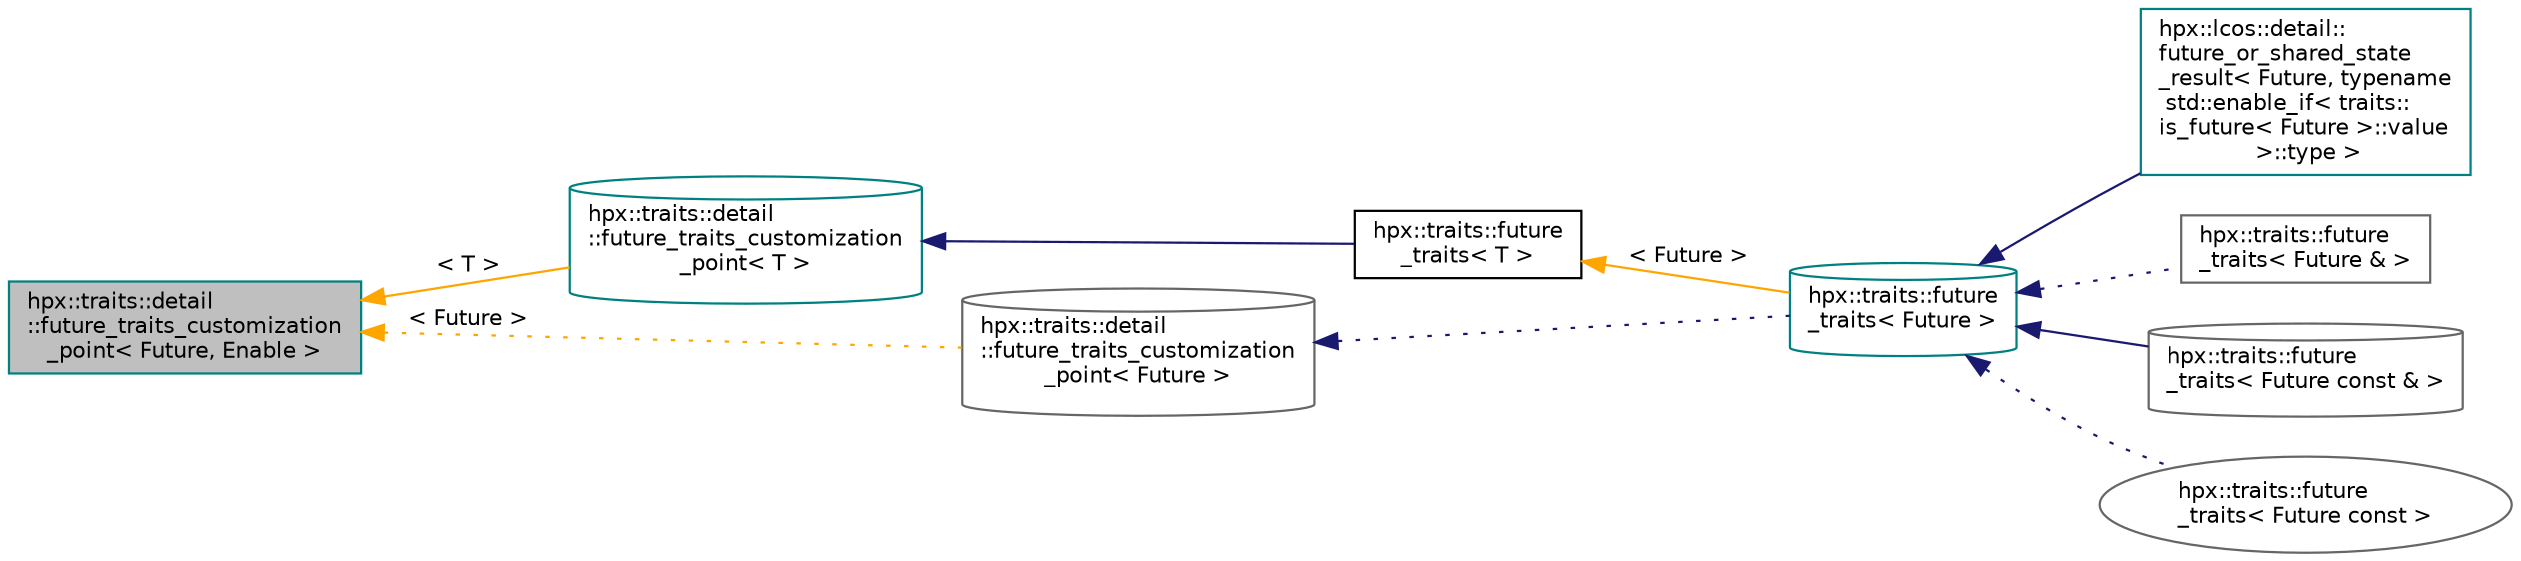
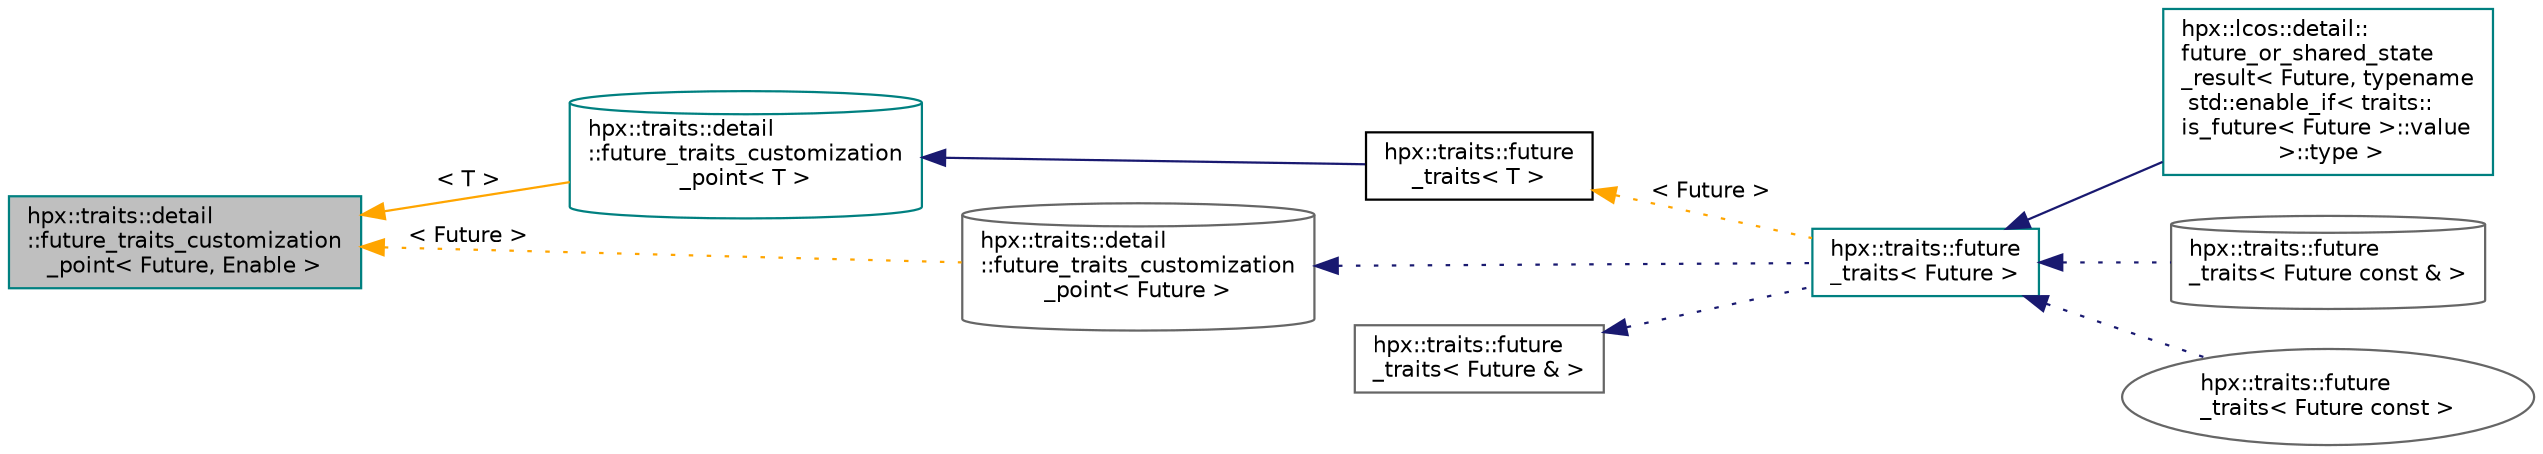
  digraph {
    rankdir=LR
    node [color=teal fillcolor=white fontname=Helvetica fontsize=10 shape=box style=filled]
    edge [color=midnightblue dir=back fontname=Helvetica fontsize=10 labelfontname=Helvetica labelfontsize=10 style=dotted]
    n1 [fillcolor=grey75 fontcolor=black height=0.2 label="hpx::traits::detail\l::future_traits_customization\l_point\< Future, Enable \>" width=0.4]
    n2 [height=0.2 label="hpx::traits::detail\l::future_traits_customization\l_point\< T \>" shape=cylinder width=0.4]
    n3 [color=gray40 height=0.2 label="hpx::traits::detail\l::future_traits_customization\l_point\< Future \>" shape=cylinder width=0.4]
    n4 [color=black height=0.2 label="hpx::traits::future\l_traits\< T \>" width=0.4]
-   n5 [height=0.2 label="hpx::traits::future\l_traits\< Future \>" shape=cylinder width=0.4]
+   n5 [height=0.2 label="hpx::traits::future\l_traits\< Future \>" width=0.4]
    n6 [height=0.2 label="hpx::lcos::detail::\lfuture_or_shared_state\l_result\< Future, typename\l std::enable_if\< traits::\lis_future\< Future \>::value\l \>::type \>" width=0.4]
    n7 [color=gray40 height=0.2 label="hpx::traits::future\l_traits\< Future & \>" width=0.4]
    n8 [color=gray40 height=0.2 label="hpx::traits::future\l_traits\< Future const & \>" shape=cylinder width=0.4]
    n9 [color=gray40 height=0.2 label="hpx::traits::future\l_traits\< Future const \>" shape=ellipse width=0.4]
    n1 -> n2 [color=orange label=" \< T \>" style=solid]
    n1 -> n3 [color=orange label=" \< Future \>"]
    n2 -> n4 [style=solid]
    n3 -> n5
-   n4 -> n5 [color=orange label=" \< Future \>" style=solid]
+   n4 -> n5 [color=orange label=" \< Future \>"]
    n5 -> n6 [style=solid]
-   n5 -> n7
-   n5 -> n8 [style=solid]
+   n7 -> n5
+   n5 -> n8
    n5 -> n9
  }
